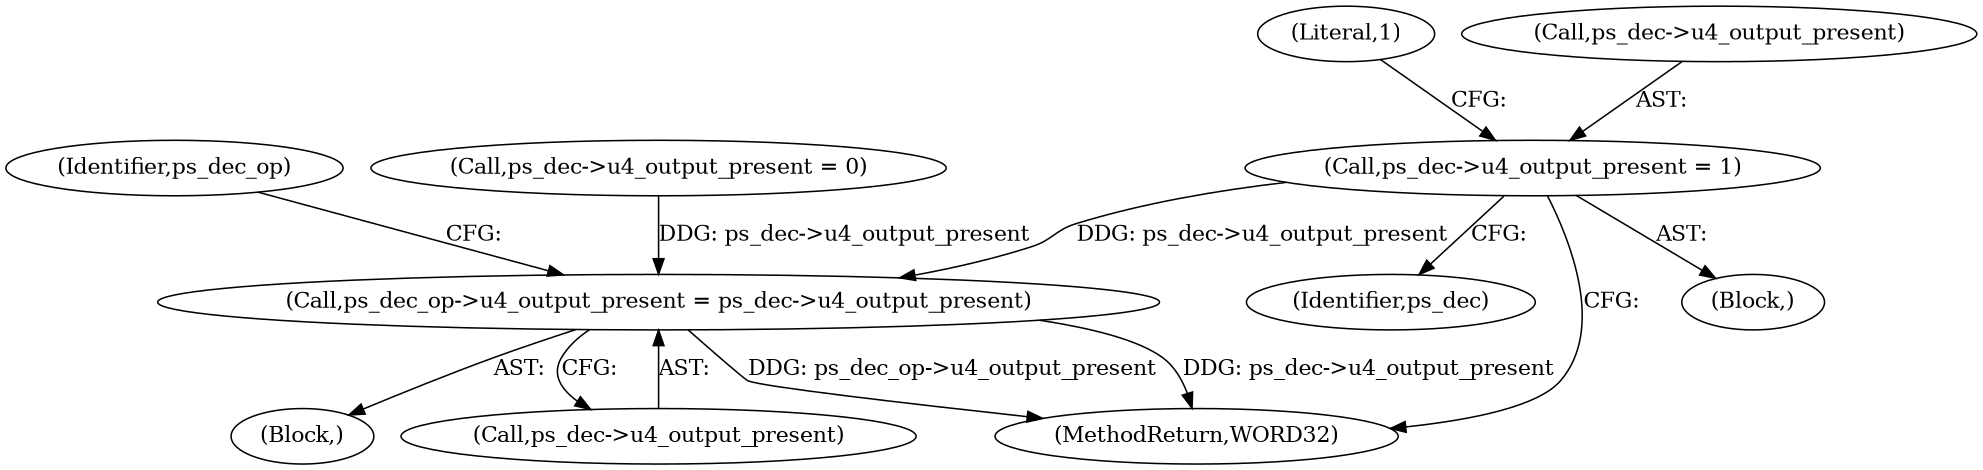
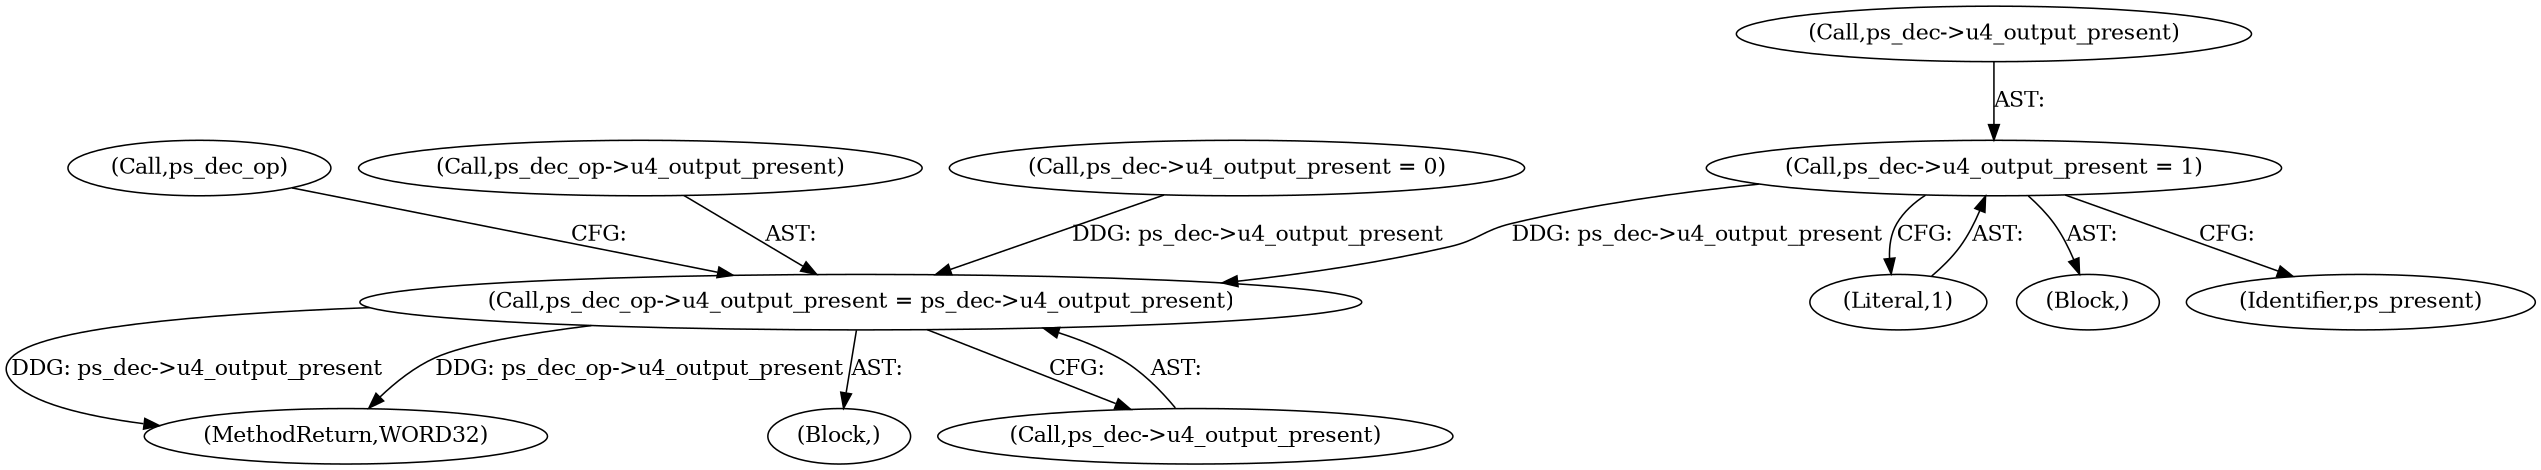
  digraph {
    n1 [label="(Call,ps_dec->u4_output_present = 1)"]
    n2 [label="(Call,ps_dec_op->u4_output_present = ps_dec->u4_output_present)"]
    n3 [label="(Literal,1)"]
    n4 [label="(Block,)"]
-   n5 [label="(Identifier,ps_dec)"]
+   n5 [label="(Identifier,ps_present)"]
    n6 [label="(MethodReturn,WORD32)"]
    n7 [label="(Block,)"]
    n8 [label="(Call,ps_dec->u4_output_present)"]
-   n9 [label="(Identifier,ps_dec_op)"]
+   n9 [label="(Call,ps_dec_op)"]
+   n10 [label="(Call,ps_dec_op->u4_output_present)"]
    n11 [label="(Call,ps_dec->u4_output_present = 0)"]
    n12 [label="(Call,ps_dec->u4_output_present)"]
    n1 -> n2 [label="DDG: ps_dec->u4_output_present"]
-   n1 -> n6 [label="CFG: "]
+   n1 -> n3 [label="CFG: "]
    n1 -> n4 [label="AST: "]
    n1 -> n5 [label="CFG: "]
    n2 -> n6 [label="DDG: ps_dec->u4_output_present"]
    n2 -> n6 [label="DDG: ps_dec_op->u4_output_present"]
    n2 -> n7 [label="AST: "]
    n2 -> n8 [label="CFG: "]
-   n3 -> n1 [label="CFG: "]
+   n3 -> n1 [label="AST: "]
    n8 -> n2 [label="AST: "]
    n9 -> n2 [label="CFG: "]
+   n10 -> n2 [label="AST: "]
    n11 -> n2 [label="DDG: ps_dec->u4_output_present"]
    n12 -> n1 [label="AST: "]
  }
